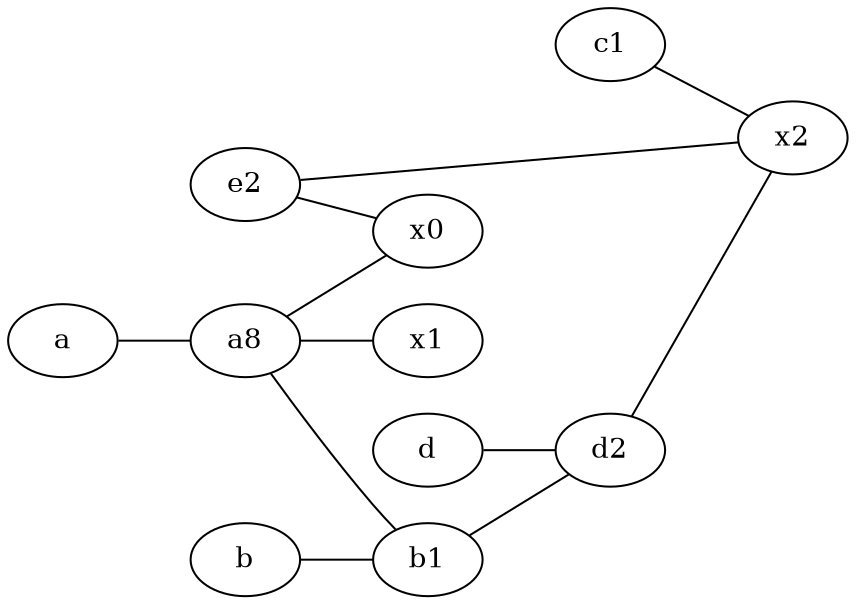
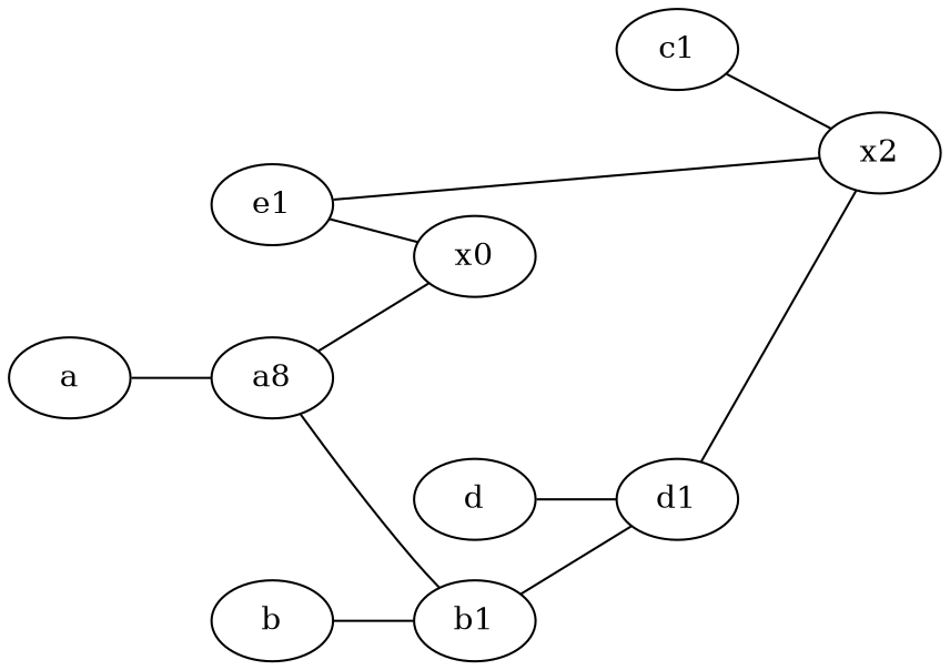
  graph {
    rankdir=LR
    node [labelfontsize=50]
    c1
    x2
-   e1 [label=e2]
+   e1
    x0
    b
    b1
-   d1 [label=d2]
+   d1
    d
    n9 [label=a8]
-   x1
    a
    c1 -- x2
    e1 -- x2
    e1 -- x0
    b -- b1
    b1 -- d1
    d1 -- x2
    d -- d1
    n9 -- x0
    n9 -- b1
-   n9 -- x1
    a -- n9
  }
